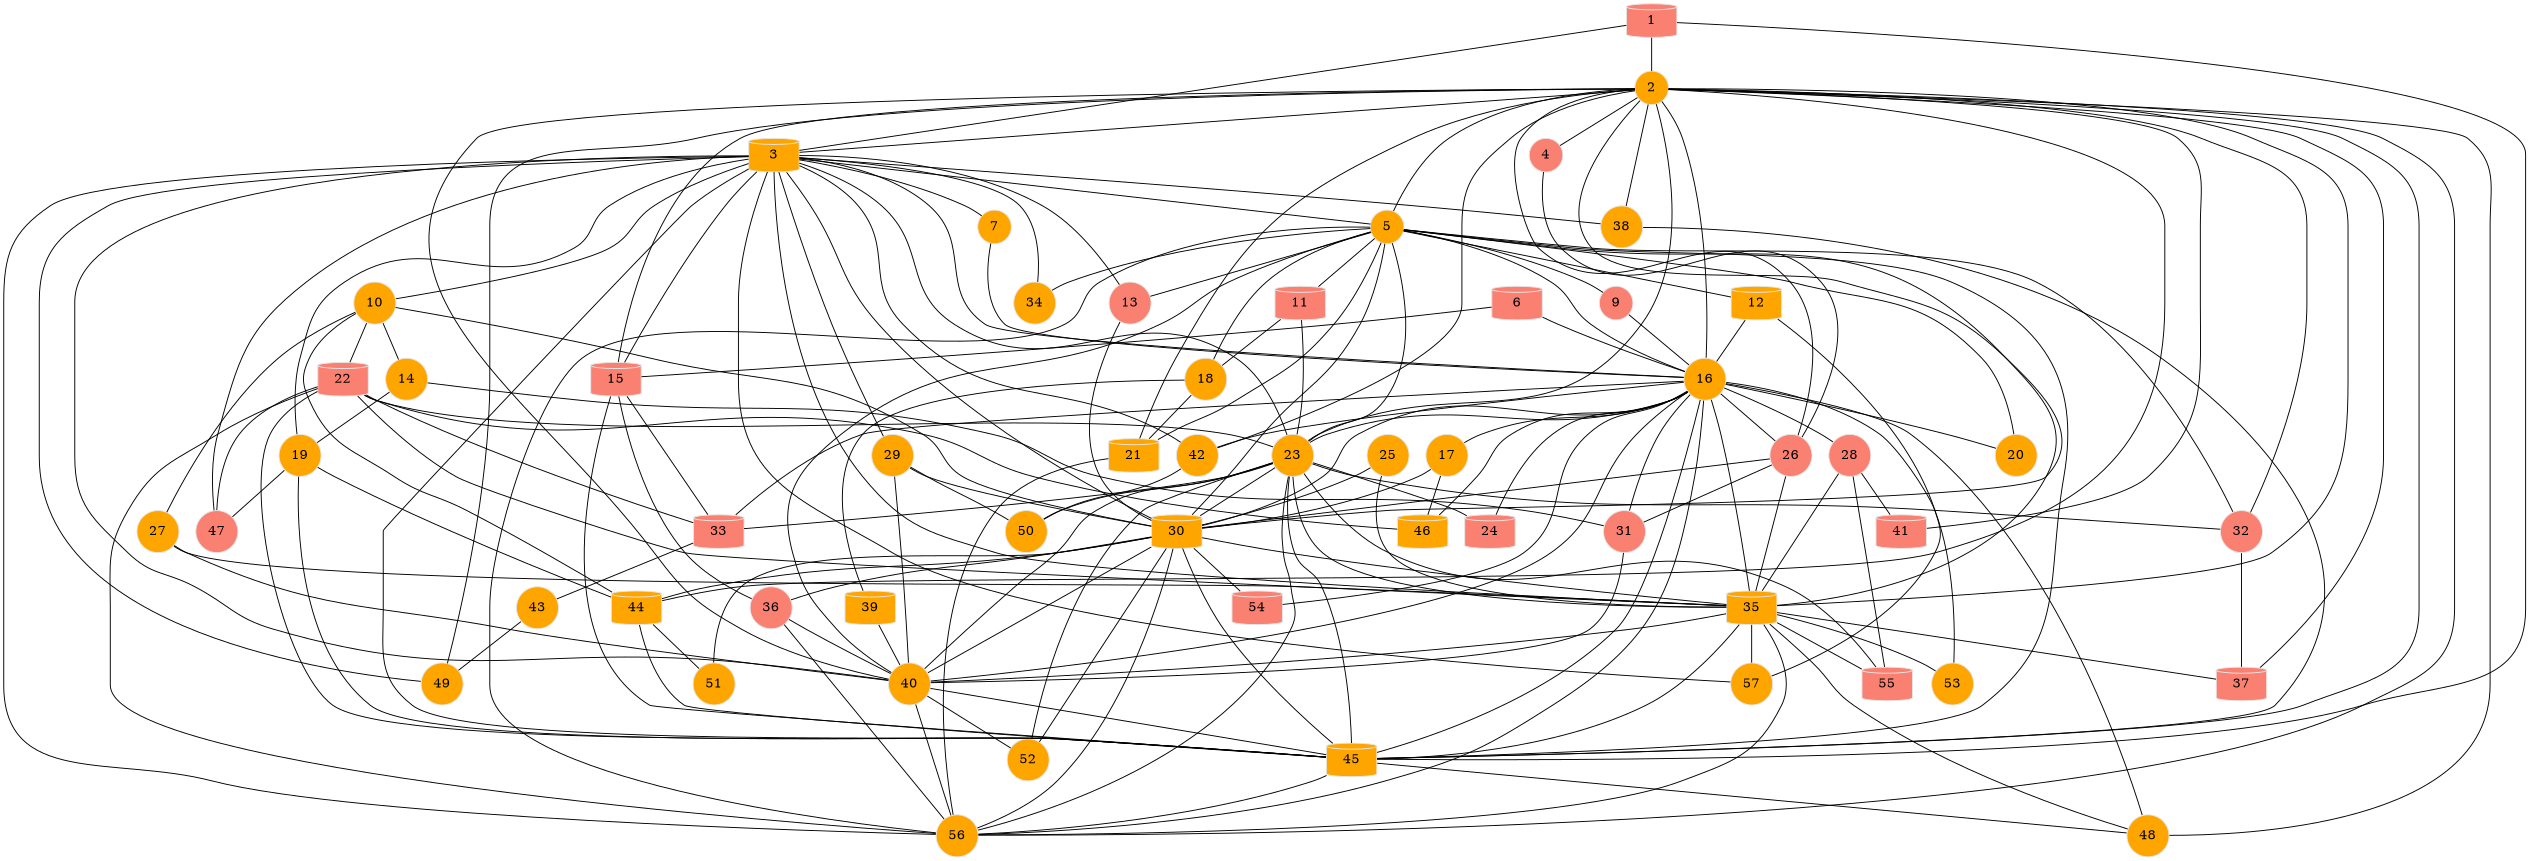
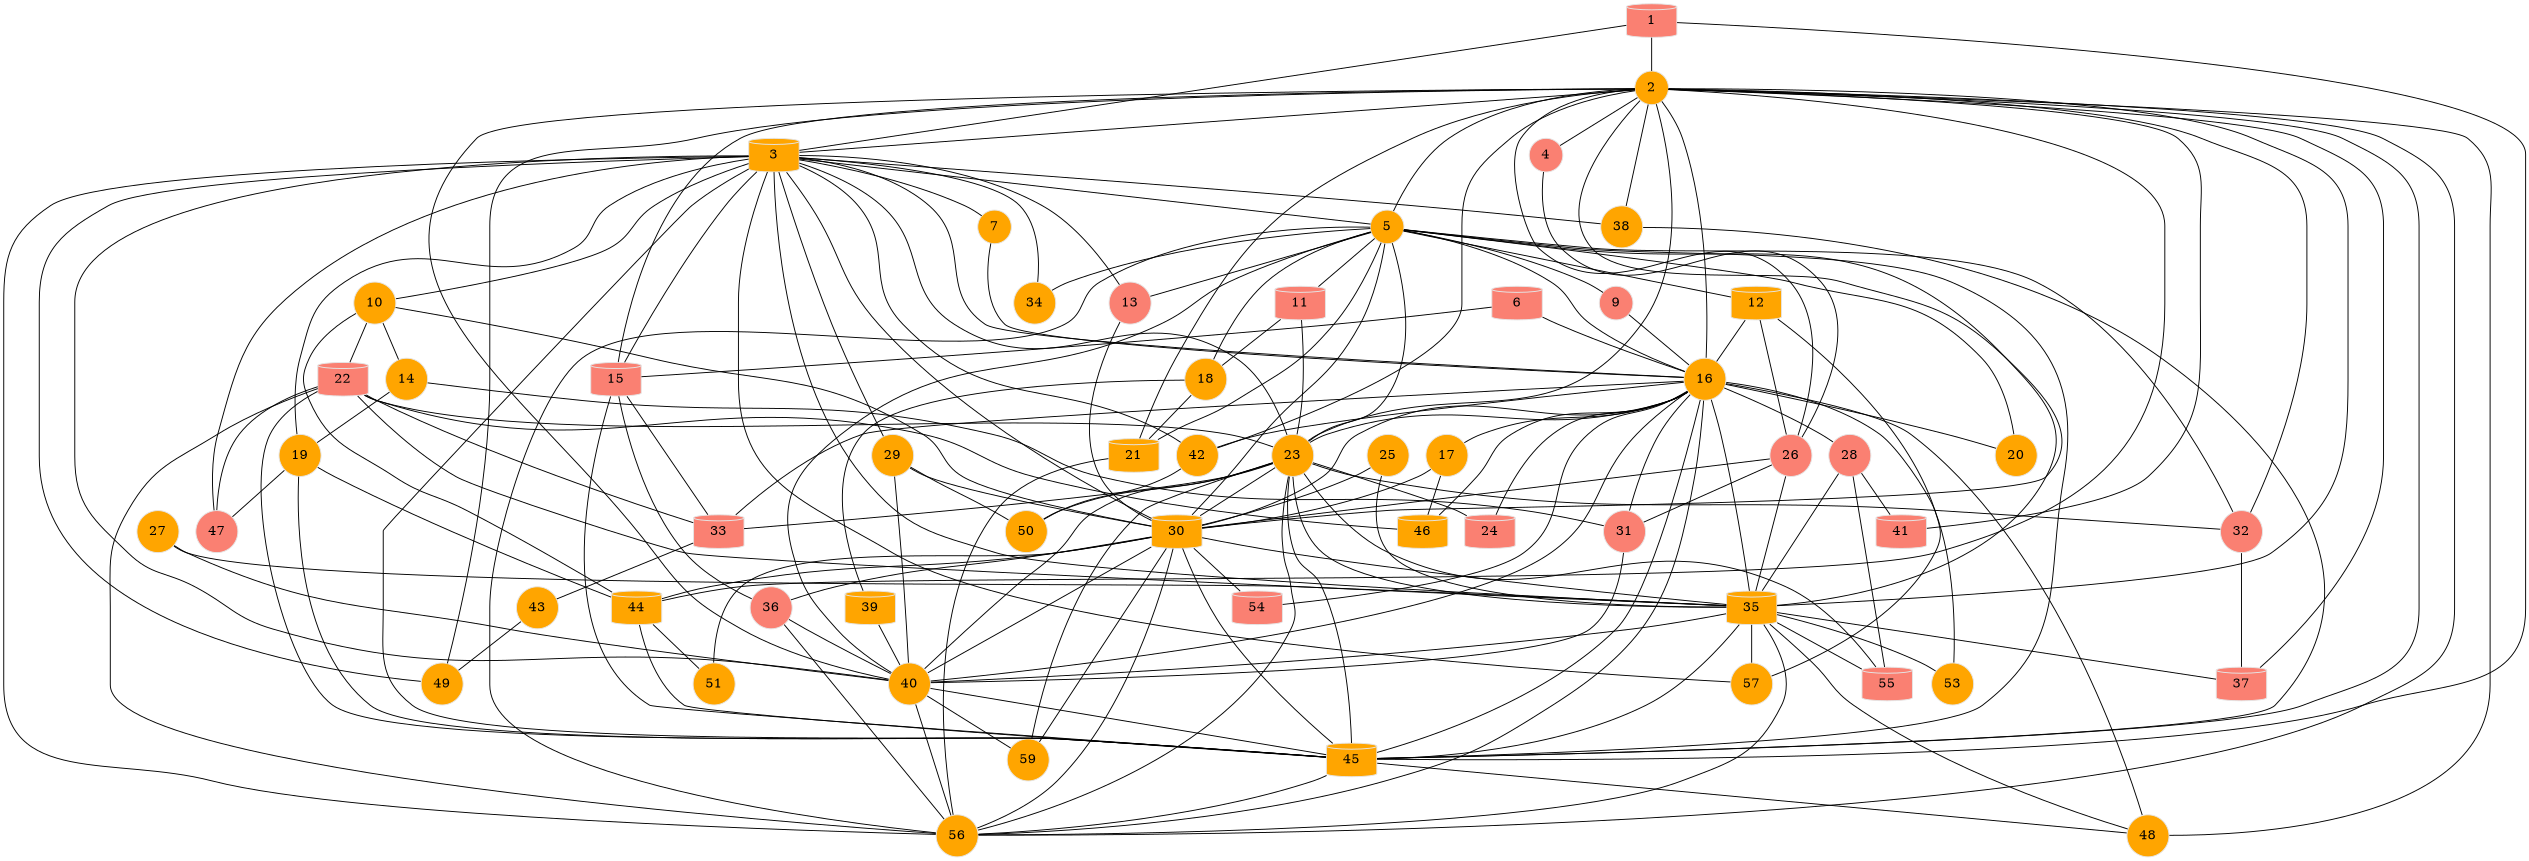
  graph {
    node [color=gray90 fillcolor=orange shape=circle style=filled]
    edge [weight=1.0]
    1 [fillcolor=salmon shape=cylinder]
    2
    3 [shape=cylinder]
    45 [shape=cylinder]
    4 [fillcolor=salmon]
    5
    15 [fillcolor=salmon shape=cylinder]
    16
    21 [shape=cylinder]
    23
    26 [fillcolor=salmon]
    30 [shape=cylinder]
    32 [fillcolor=salmon]
    35 [shape=cylinder]
    37 [fillcolor=salmon shape=cylinder]
    38
    40
    41 [fillcolor=salmon shape=cylinder]
    42
    44 [shape=cylinder]
    48
    49
    56
    7
    10
    13 [fillcolor=salmon]
    19
    29
    34
    47 [fillcolor=salmon]
    57
    9 [fillcolor=salmon]
    11 [fillcolor=salmon shape=cylinder]
    12 [shape=cylinder]
    18
    20
    33 [fillcolor=salmon shape=cylinder]
    36 [fillcolor=salmon]
    31 [fillcolor=salmon]
    17
    24 [fillcolor=salmon shape=cylinder]
    28 [fillcolor=salmon]
    46 [shape=cylinder]
    53
    54 [fillcolor=salmon shape=cylinder]
    50
-   52
+   52 [label=59]
    55 [fillcolor=salmon shape=cylinder]
    51
    14
    22 [fillcolor=salmon shape=cylinder]
    27
    39 [shape=cylinder]
    6 [fillcolor=salmon shape=cylinder]
    43
    25
    1 -- 2
    1 -- 3
    1 -- 45
    2 -- 3
    2 -- 45
    2 -- 4
    2 -- 5 [weight=2.0]
    2 -- 15
    2 -- 16 [weight=2.0]
    2 -- 21
    2 -- 23 [weight=2.0]
    2 -- 26
    2 -- 30
    2 -- 32
    2 -- 35 [weight=2.0]
    2 -- 37
    2 -- 38
    2 -- 40 [weight=2.0]
    2 -- 41
    2 -- 42
    2 -- 44
    2 -- 48
    2 -- 49 [weight=2.0]
    2 -- 56 [weight=2.0]
    3 -- 45 [weight=2.0]
    3 -- 5
    3 -- 15
    3 -- 16
    3 -- 23
    3 -- 30
    3 -- 35
    3 -- 38
    3 -- 40
    3 -- 42
    3 -- 49
    3 -- 56 [weight=2.0]
    3 -- 7
    3 -- 10
    3 -- 13
    3 -- 19
    3 -- 29
    3 -- 34
    3 -- 47
    3 -- 57 [weight=2.0]
    45 -- 48
    45 -- 56
    4 -- 26
    5 -- 45
    5 -- 16
    5 -- 21
    5 -- 23
    5 -- 30
    5 -- 32
    5 -- 35
    5 -- 40
    5 -- 56 [weight=3.0]
    5 -- 13
    5 -- 34
    5 -- 9
    5 -- 11
    5 -- 12
    5 -- 18
    5 -- 20
    15 -- 45
    15 -- 33
    15 -- 36
    16 -- 45
    16 -- 23
-   16 -- 26
+   12 -- 26
    16 -- 30
    16 -- 35
    16 -- 40
    16 -- 42
    16 -- 48
    16 -- 56
    16 -- 20
    16 -- 33
    16 -- 31
    16 -- 17
    16 -- 24
    16 -- 28 [weight=2.0]
    16 -- 46
    16 -- 53 [weight=3.0]
    16 -- 54
    21 -- 56
    23 -- 45
    23 -- 30 [weight=2.0]
    23 -- 32
    23 -- 35
    23 -- 40
    23 -- 56
    23 -- 33
    23 -- 24
    23 -- 50
    23 -- 52
    23 -- 55
    26 -- 30
    26 -- 35 [weight=2.0]
    26 -- 31
    30 -- 45
    30 -- 35
    30 -- 40 [weight=2.0]
    30 -- 44
    30 -- 56
    30 -- 36
    30 -- 54
    30 -- 52
    30 -- 51
    32 -- 37
    35 -- 45 [weight=2.0]
    35 -- 37
    35 -- 40
    35 -- 48
    35 -- 56 [weight=2.0]
    35 -- 57
    35 -- 53
    35 -- 55
    38 -- 45
    40 -- 45
    40 -- 56
    40 -- 52
    42 -- 50
    44 -- 45 [weight=2.0]
    44 -- 51
    7 -- 16
    10 -- 30
    10 -- 44
    10 -- 14
    10 -- 22
-   10 -- 27
    13 -- 30
    19 -- 45
    19 -- 44
    19 -- 47
    29 -- 30
    29 -- 40
    29 -- 50
    9 -- 16
    11 -- 23
    11 -- 18
    12 -- 16
    12 -- 57
    18 -- 21
    18 -- 39
    33 -- 43
    36 -- 40
    36 -- 56
    31 -- 40
    17 -- 30
    17 -- 46
    28 -- 35
    28 -- 41
    28 -- 55
    14 -- 19
    14 -- 31
    22 -- 45
    22 -- 23
    22 -- 35
    22 -- 56
    22 -- 47
    22 -- 33
    22 -- 46
    27 -- 35
    27 -- 40
    39 -- 40
    6 -- 15
    6 -- 16
    43 -- 49
    25 -- 30
    25 -- 35
  }
